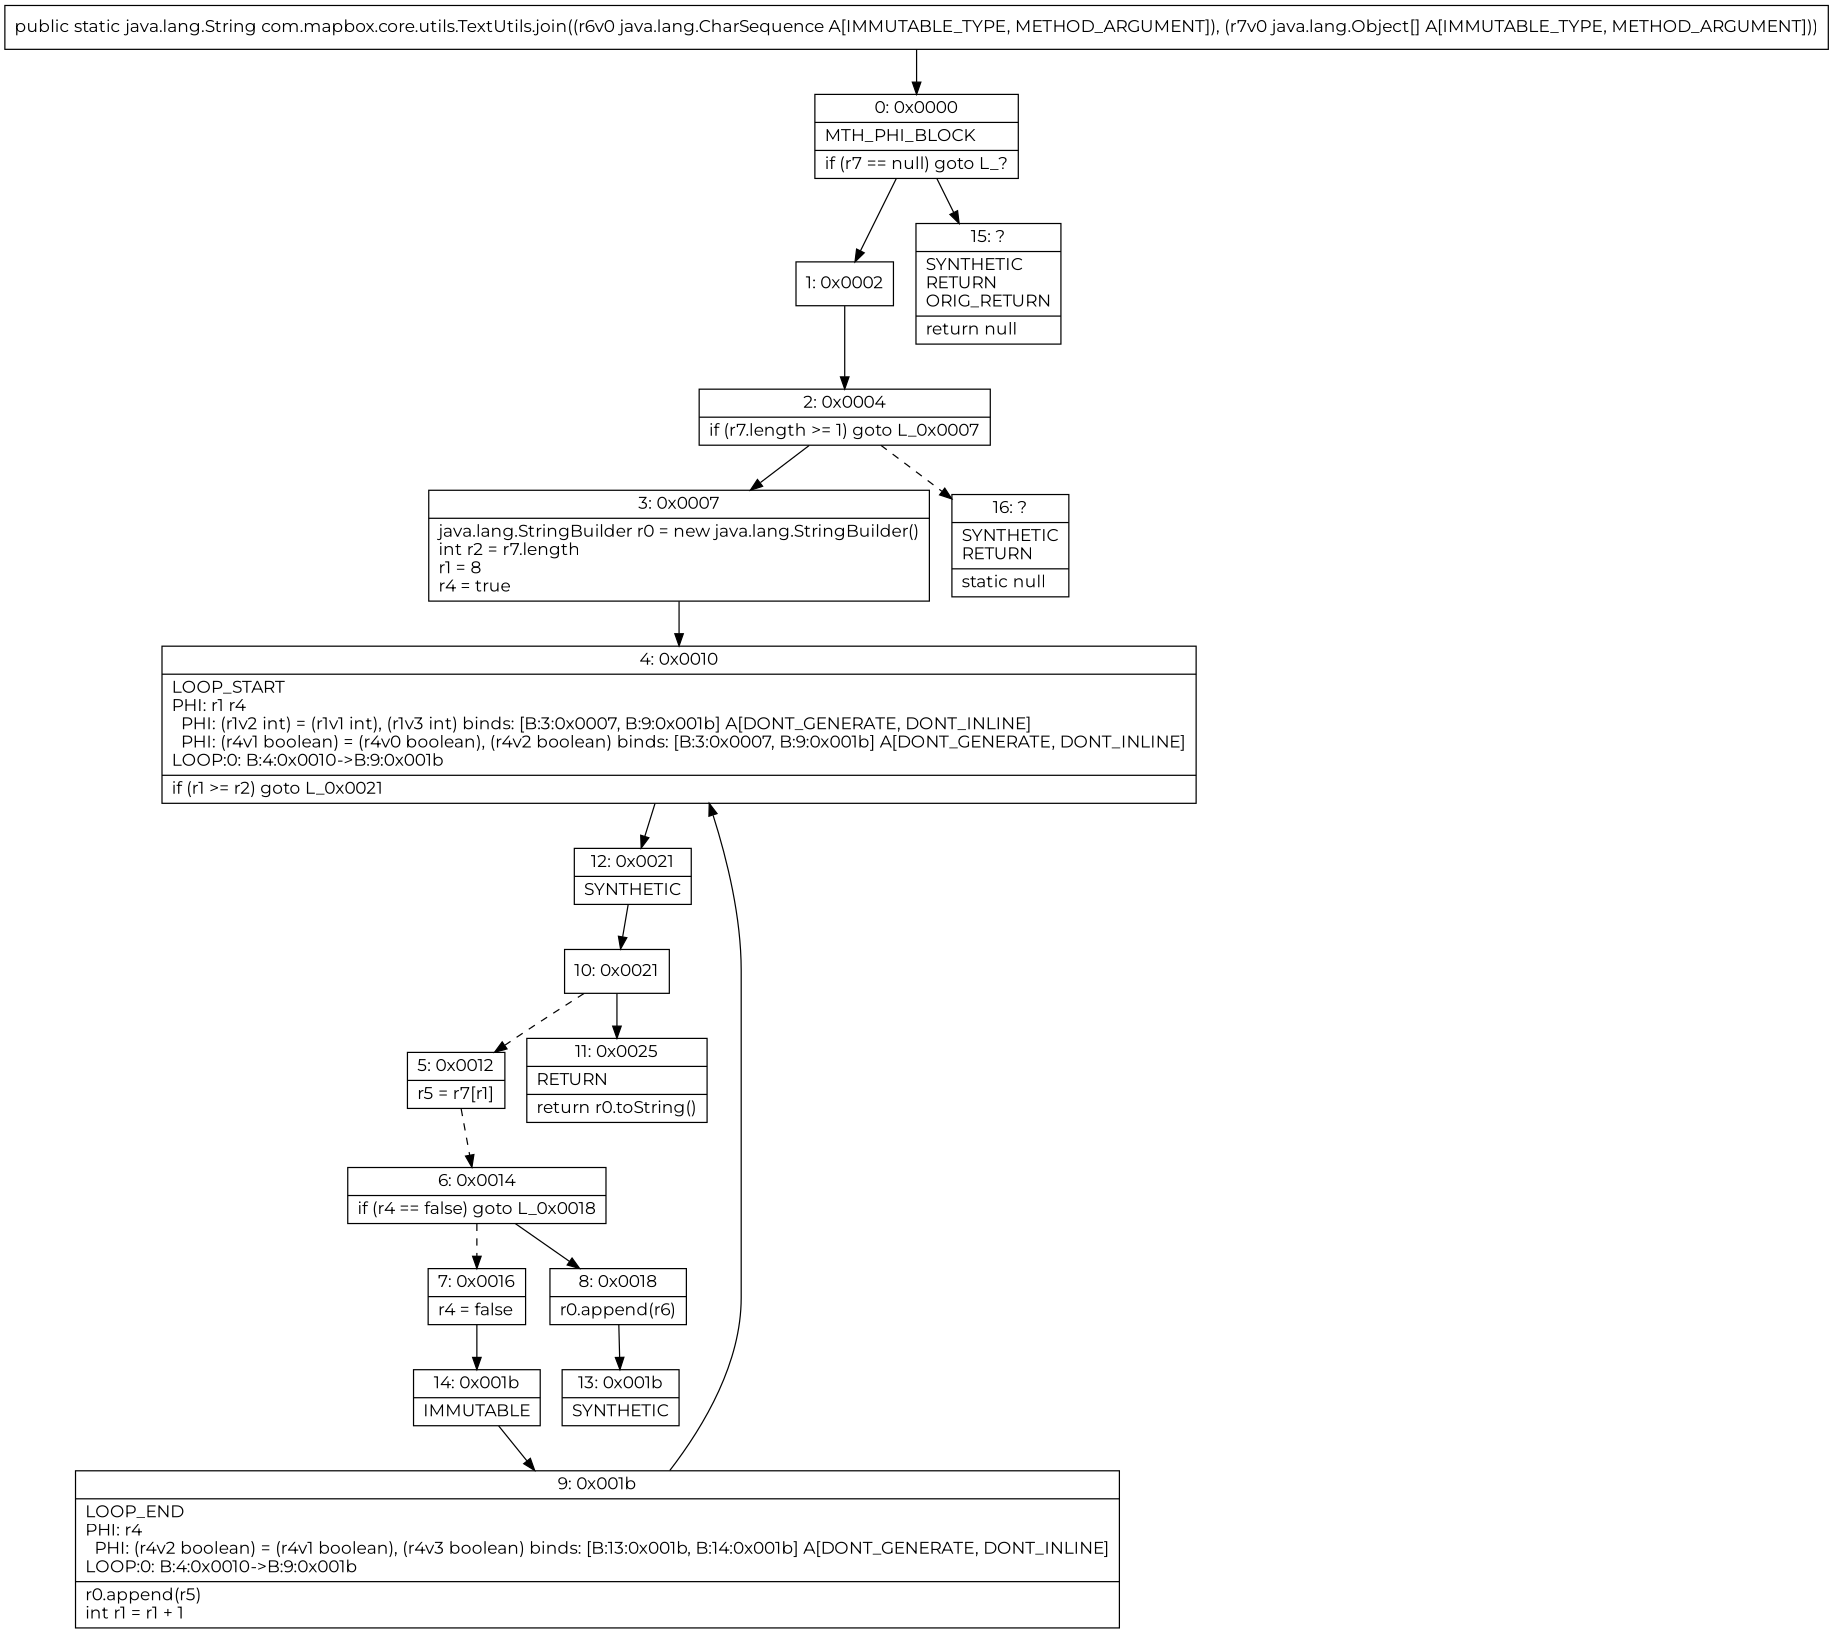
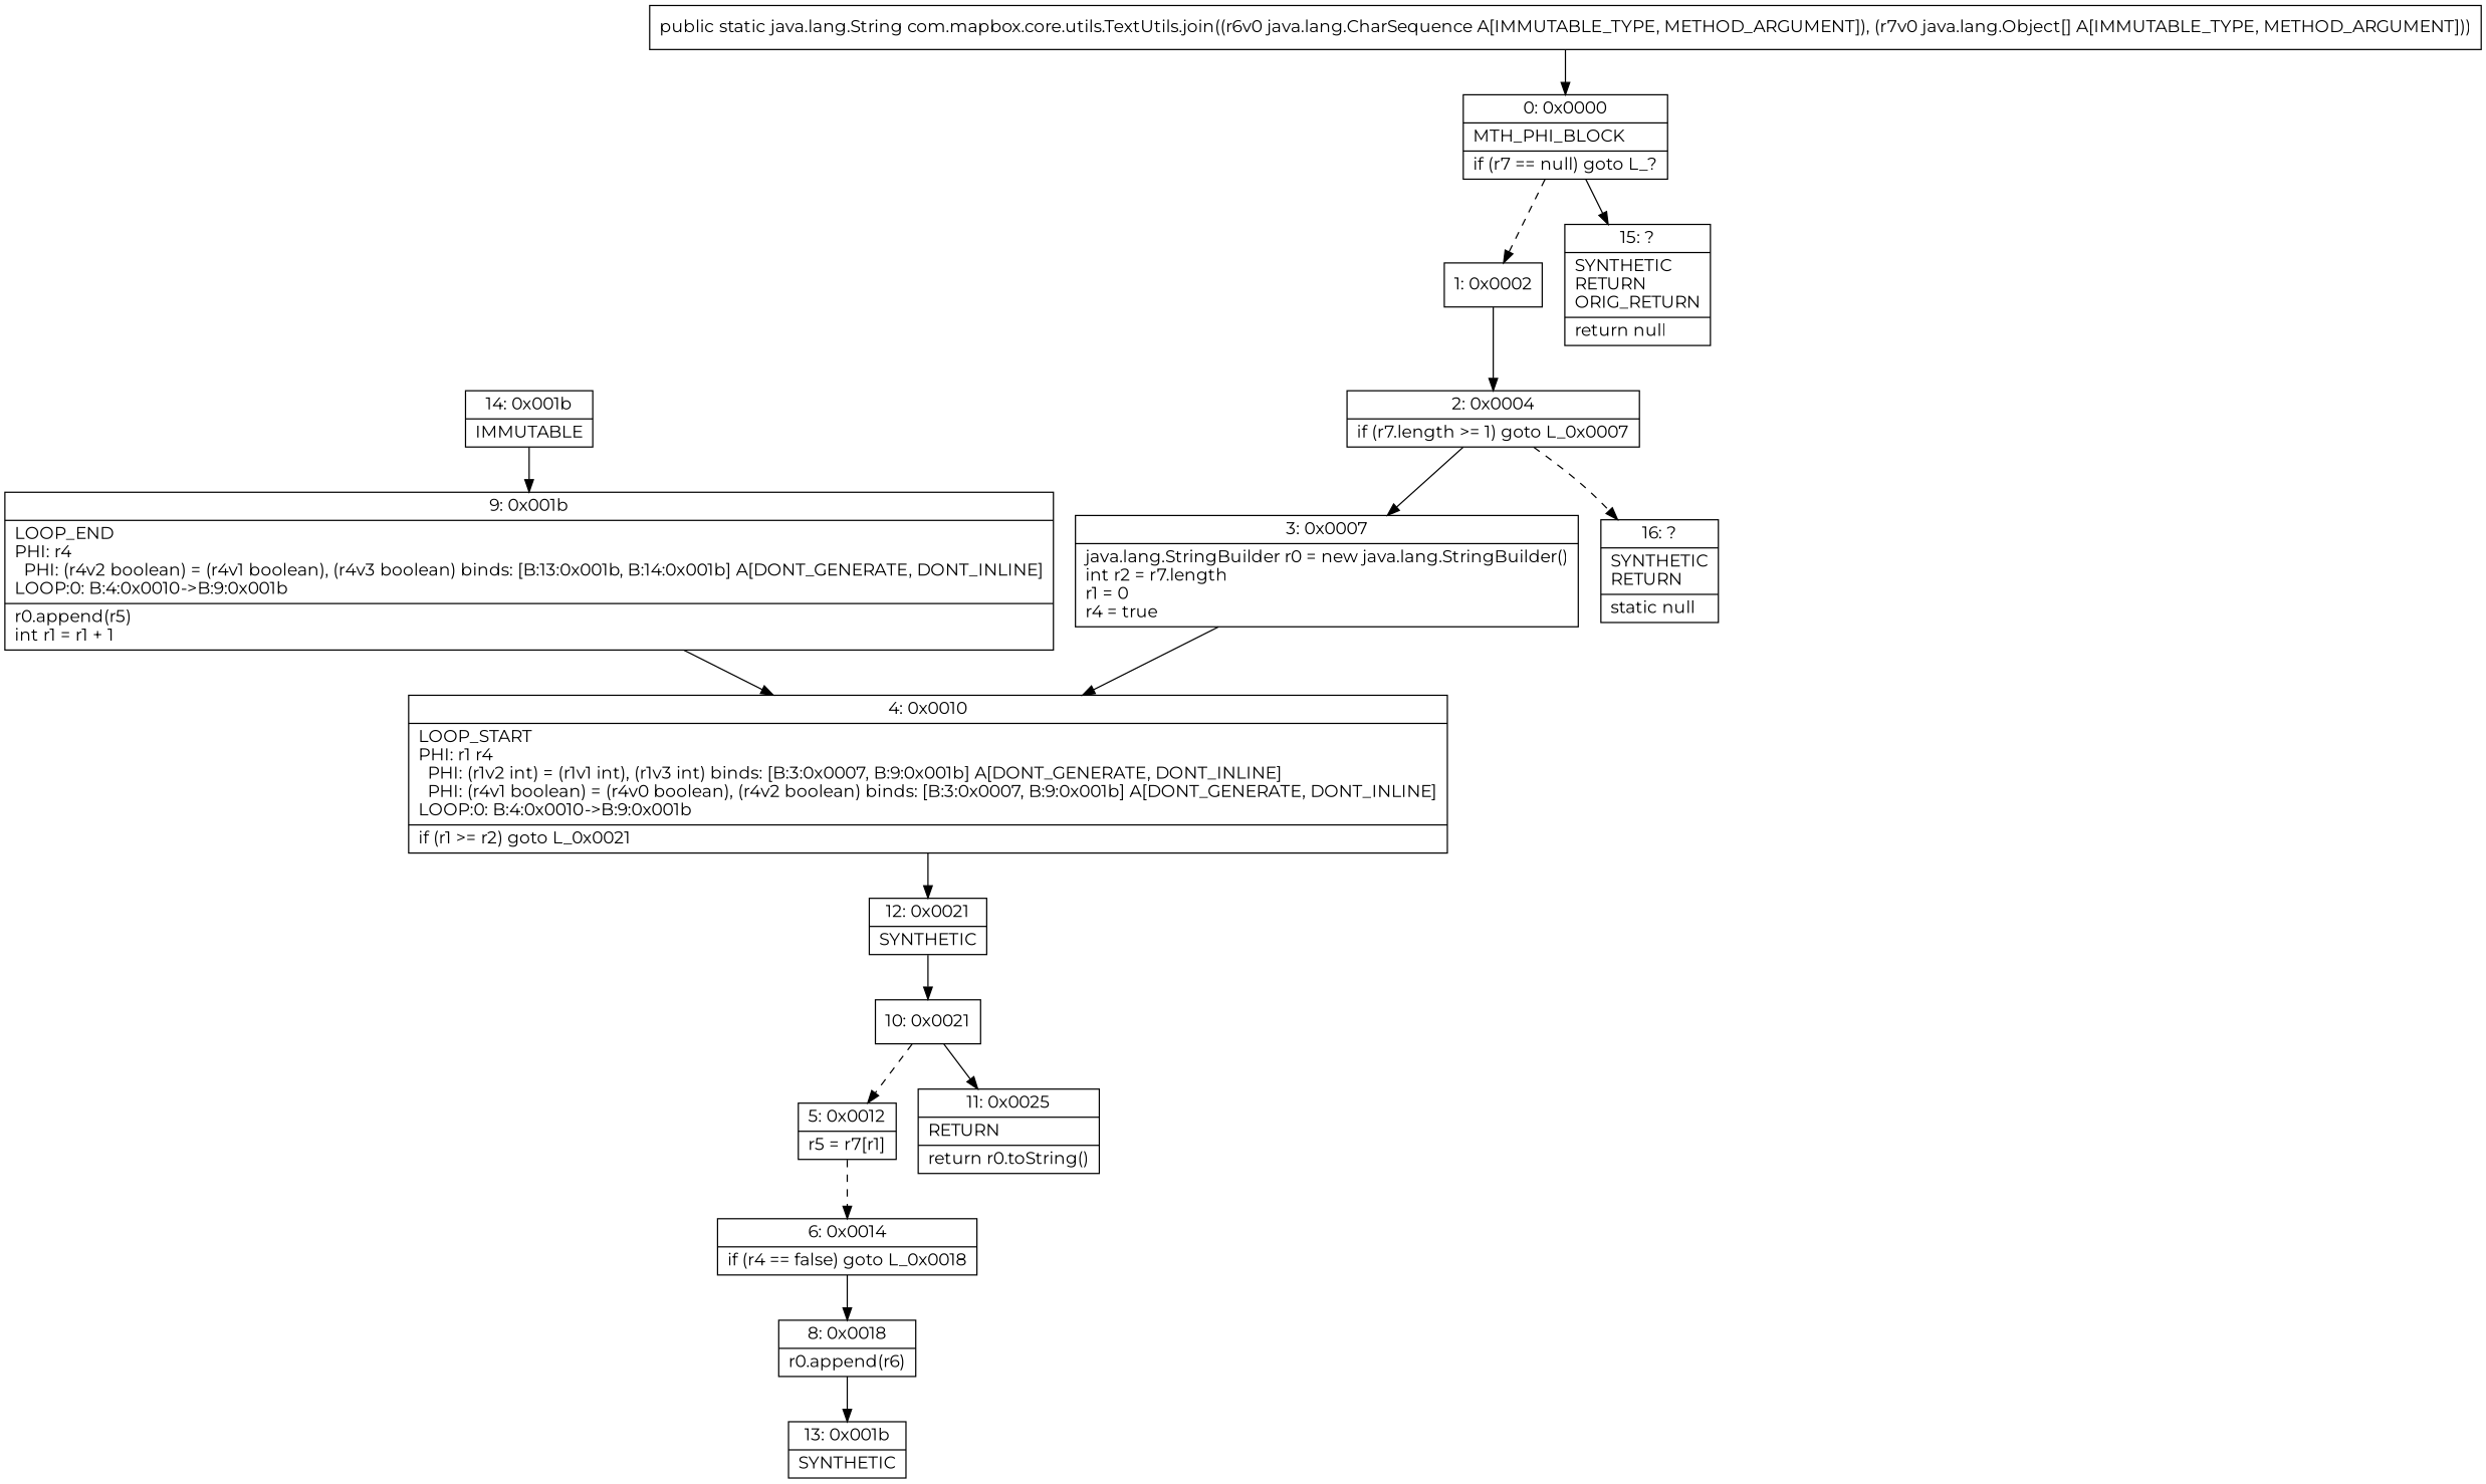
  digraph {
    fontname=Montserrat
    node [fontname=Montserrat shape=record]
    edge [fontname=Montserrat]
    n1 [label="{0\:\ 0x0000|MTH_PHI_BLOCK\l|if (r7 == null) goto L_?\l}"]
    n2 [label="{1\:\ 0x0002}"]
    n3 [label="{15\:\ ?|SYNTHETIC\lRETURN\lORIG_RETURN\l|return null\l}"]
    n4 [label="{2\:\ 0x0004|if (r7.length \>= 1) goto L_0x0007\l}"]
-   n5 [label="{3\:\ 0x0007|java.lang.StringBuilder r0 = new java.lang.StringBuilder()\lint r2 = r7.length\lr1 = 8\lr4 = true\l}"]
+   n5 [label="{3\:\ 0x0007|java.lang.StringBuilder r0 = new java.lang.StringBuilder()\lint r2 = r7.length\lr1 = 0\lr4 = true\l}"]
    n6 [label="{16\:\ ?|SYNTHETIC\lRETURN\l|static null\l}"]
    n7 [label="{4\:\ 0x0010|LOOP_START\lPHI: r1 r4 \l  PHI: (r1v2 int) = (r1v1 int), (r1v3 int) binds: [B:3:0x0007, B:9:0x001b] A[DONT_GENERATE, DONT_INLINE]\l  PHI: (r4v1 boolean) = (r4v0 boolean), (r4v2 boolean) binds: [B:3:0x0007, B:9:0x001b] A[DONT_GENERATE, DONT_INLINE]\lLOOP:0: B:4:0x0010\-\>B:9:0x001b\l|if (r1 \>= r2) goto L_0x0021\l}"]
    n8 [label="{12\:\ 0x0021|SYNTHETIC\l}"]
    n9 [label="{5\:\ 0x0012|r5 = r7[r1]\l}"]
    n10 [label="{6\:\ 0x0014|if (r4 == false) goto L_0x0018\l}"]
    n11 [label="{10\:\ 0x0021}"]
-   n12 [label="{7\:\ 0x0016|r4 = false\l}"]
    n13 [label="{8\:\ 0x0018|r0.append(r6)\l}"]
    n14 [label="{14\:\ 0x001b|IMMUTABLE\l}"]
    n15 [label="{13\:\ 0x001b|SYNTHETIC\l}"]
    n16 [label="{9\:\ 0x001b|LOOP_END\lPHI: r4 \l  PHI: (r4v2 boolean) = (r4v1 boolean), (r4v3 boolean) binds: [B:13:0x001b, B:14:0x001b] A[DONT_GENERATE, DONT_INLINE]\lLOOP:0: B:4:0x0010\-\>B:9:0x001b\l|r0.append(r5)\lint r1 = r1 + 1\l}"]
    n17 [label="{11\:\ 0x0025|RETURN\l|return r0.toString()\l}"]
    n18 [label="{public static java.lang.String com.mapbox.core.utils.TextUtils.join((r6v0 java.lang.CharSequence A[IMMUTABLE_TYPE, METHOD_ARGUMENT]), (r7v0 java.lang.Object[] A[IMMUTABLE_TYPE, METHOD_ARGUMENT])) }"]
-   n1 -> n2 [style=solid]
+   n1 -> n2 [style=dashed]
    n1 -> n3
    n2 -> n4
    n4 -> n5
    n4 -> n6 [style=dashed]
    n5 -> n7
    n7 -> n8
    n8 -> n11
    n9 -> n10 [style=dashed]
-   n10 -> n12 [style=dashed]
    n10 -> n13
    n11 -> n9 [style=dashed]
    n11 -> n17
-   n12 -> n14
    n13 -> n15
    n14 -> n16
    n16 -> n7
    n18 -> n1
  }
